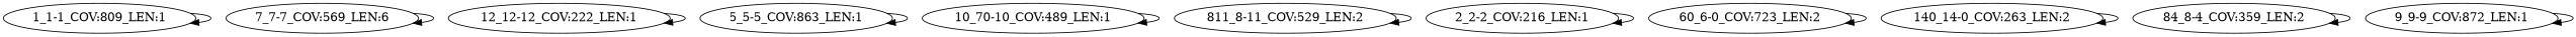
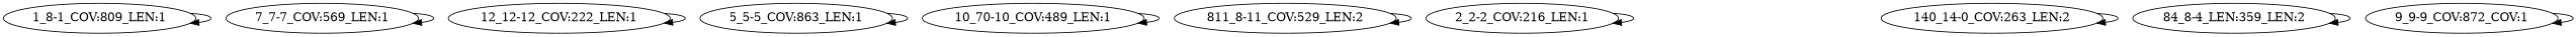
  digraph {
-   "1_1-1_COV:809_LEN:1"
-   "7_7-7_COV:569_LEN:1" [label="7_7-7_COV:569_LEN:6"]
+   "1_1-1_COV:809_LEN:1" [label="1_8-1_COV:809_LEN:1"]
+   "7_7-7_COV:569_LEN:1"
    "12_12-12_COV:222_LEN:1"
    "5_5-5_COV:863_LEN:1"
    n5 [label="10_70-10_COV:489_LEN:1"]
    "811_8-11_COV:529_LEN:2"
    "2_2-2_COV:216_LEN:1"
-   "60_6-0_COV:723_LEN:2"
    "140_14-0_COV:263_LEN:2"
-   "84_8-4_COV:359_LEN:2"
-   "9_9-9_COV:872_LEN:1"
+   "84_8-4_COV:359_LEN:2" [label="84_8-4_LEN:359_LEN:2"]
+   "9_9-9_COV:872_LEN:1" [label="9_9-9_COV:872_COV:1"]
    "1_1-1_COV:809_LEN:1" -> "1_1-1_COV:809_LEN:1"
    "7_7-7_COV:569_LEN:1" -> "7_7-7_COV:569_LEN:1"
    "12_12-12_COV:222_LEN:1" -> "12_12-12_COV:222_LEN:1"
    "5_5-5_COV:863_LEN:1" -> "5_5-5_COV:863_LEN:1"
    n5 -> n5
    "811_8-11_COV:529_LEN:2" -> "811_8-11_COV:529_LEN:2"
    "2_2-2_COV:216_LEN:1" -> "2_2-2_COV:216_LEN:1"
-   "60_6-0_COV:723_LEN:2" -> "60_6-0_COV:723_LEN:2"
    "140_14-0_COV:263_LEN:2" -> "140_14-0_COV:263_LEN:2"
    "84_8-4_COV:359_LEN:2" -> "84_8-4_COV:359_LEN:2"
    "9_9-9_COV:872_LEN:1" -> "9_9-9_COV:872_LEN:1"
  }
